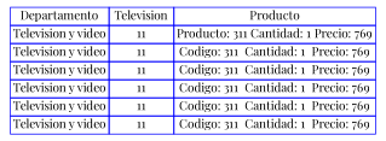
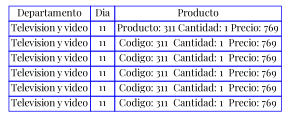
  digraph {
    fontname="Playfair Display"
-   n1 [label=<      <table border='0' cellborder='1' color='blue' cellspacing='0'> <tr> <td>Departamento</td> <td> Television </td> <td>Producto</td></tr> <tr> <td>Television y video</td> <td>11</td> <td>Producto: 311 Cantidad: 1 Precio: 769</td> </tr><tr> <td>Television y video</td> <td>11</td> <td>Codigo: 311  Cantidad: 1  Precio: 769</td> </tr> <tr> <td>Television y video</td> <td>11</td> <td>Codigo: 311  Cantidad: 1  Precio: 769</td> </tr> <tr> <td>Television y video</td> <td>11</td> <td>Codigo: 311  Cantidad: 1  Precio: 769</td> </tr> <tr> <td>Television y video</td> <td>11</td> <td>Codigo: 311  Cantidad: 1  Precio: 769</td> </tr> <tr> <td>Television y video</td> <td>11</td> <td>Codigo: 311  Cantidad: 1  Precio: 769</td> </tr> </table>     > shape=plaintext fontname="Playfair Display"]
+   n1 [label=<      <table border='0' cellborder='1' color='blue' cellspacing='0'> <tr> <td>Departamento</td> <td> Dia </td> <td>Producto</td></tr> <tr> <td>Television y video</td> <td>11</td> <td>Producto: 311 Cantidad: 1 Precio: 769</td> </tr><tr> <td>Television y video</td> <td>11</td> <td>Codigo: 311  Cantidad: 1  Precio: 769</td> </tr> <tr> <td>Television y video</td> <td>11</td> <td>Codigo: 311  Cantidad: 1  Precio: 769</td> </tr> <tr> <td>Television y video</td> <td>11</td> <td>Codigo: 311  Cantidad: 1  Precio: 769</td> </tr> <tr> <td>Television y video</td> <td>11</td> <td>Codigo: 311  Cantidad: 1  Precio: 769</td> </tr> <tr> <td>Television y video</td> <td>11</td> <td>Codigo: 311  Cantidad: 1  Precio: 769</td> </tr> </table>     > shape=plaintext fontname="Playfair Display"]
  }
